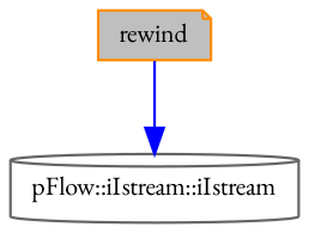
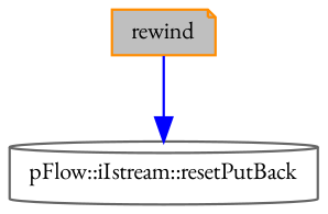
  digraph {
    rankdir=TB
    fontname="EB Garamond"
    node [fontname="EB Garamond" fontsize=10 style=filled]
    n1 [color=darkorange fillcolor=grey75 fontcolor=black height=0.2 label=rewind shape=note width=0.4]
-   n2 [color=gray40 fillcolor=white height=0.2 label="pFlow::iIstream::iIstream" shape=cylinder width=0.4]
+   n2 [color=gray40 fillcolor=white height=0.2 label="pFlow::iIstream::resetPutBack" shape=cylinder width=0.4]
    n1 -> n2 [color=blue fontname="EB Garamond" fontsize=10 labelfontname=Helvetica labelfontsize=10 style=solid]
  }
